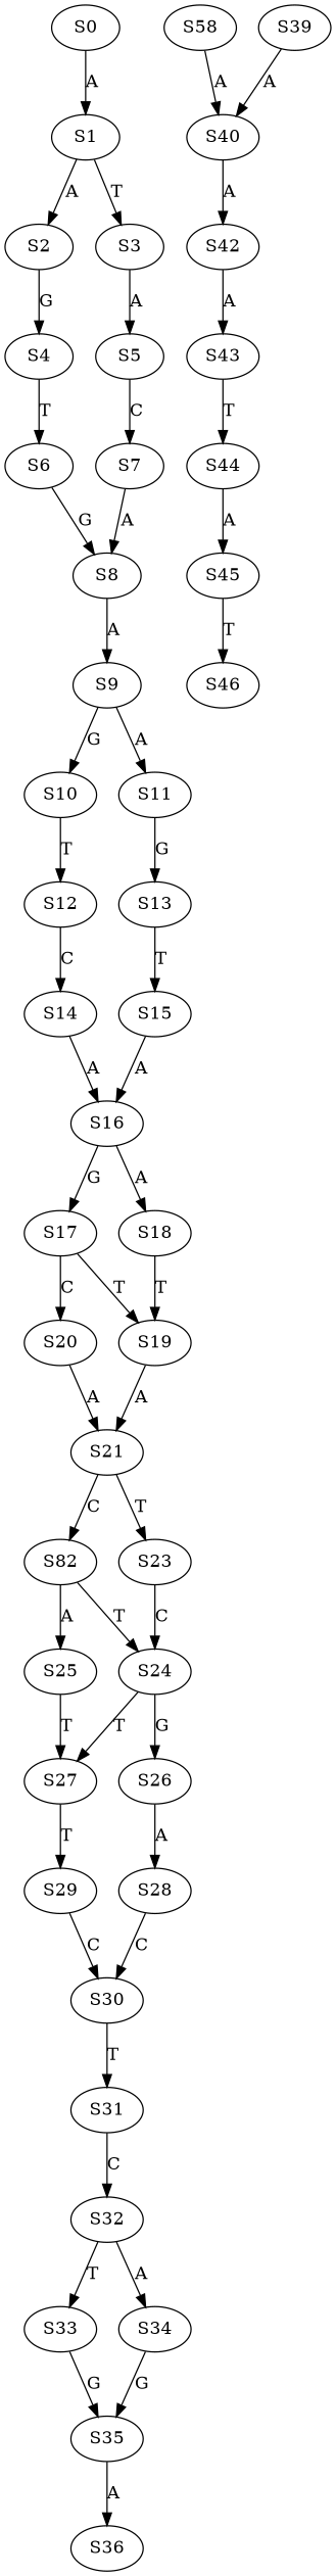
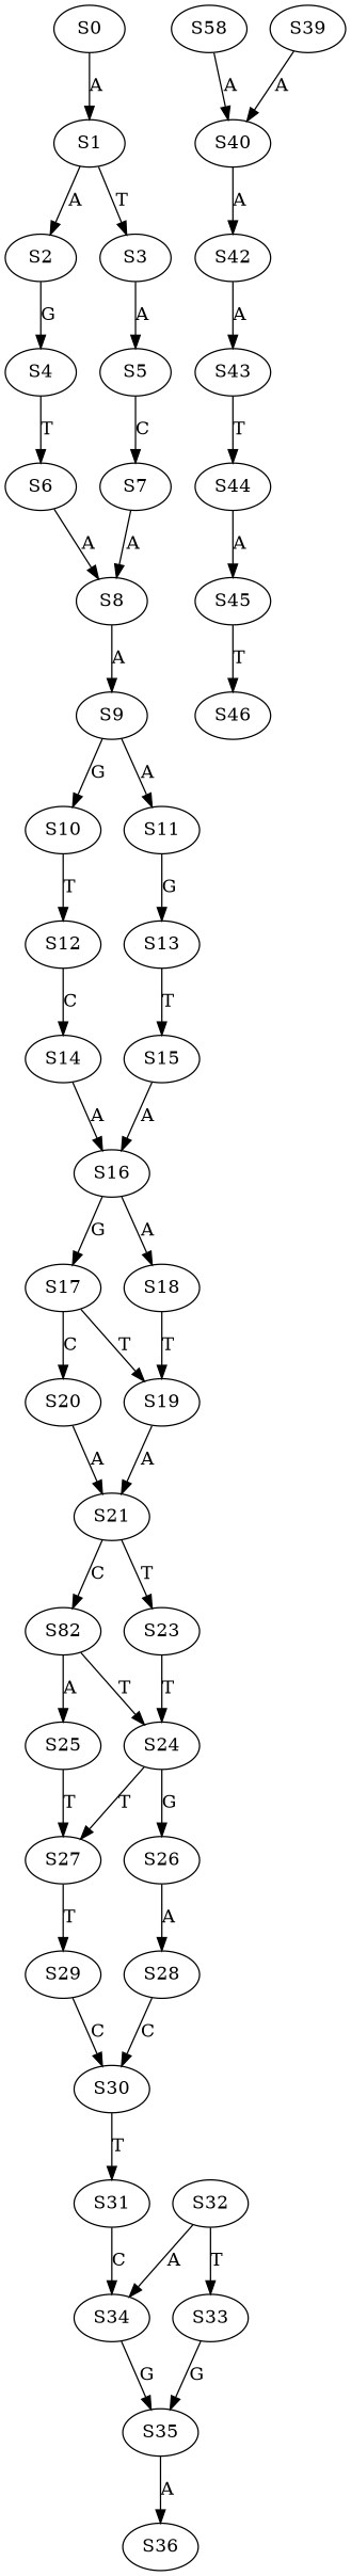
  strict digraph {
    S0
    S1
    S2
    S3
    S4
    S5
    S6
    S7
    S8
    S9
    S10
    S11
    S12
    S13
    S14
    S15
    S16
    S17
    S18
    S19
    S20
    S21
    n23 [label=S82]
    S23
    S24
    S25
    S26
    S27
    S28
    S29
    S30
    S31
    S32
    S33
    S34
    S35
    S36
    n38 [label=S58]
    S40
    S39
    S42
    S43
    S44
    S45
    S46
    S0 -> S1 [label=A]
    S1 -> S2 [label=A]
    S1 -> S3 [label=T]
    S2 -> S4 [label=G]
    S3 -> S5 [label=A]
    S4 -> S6 [label=T]
    S5 -> S7 [label=C]
-   S6 -> S8 [label=G]
+   S6 -> S8 [label=A]
    S7 -> S8 [label=A]
    S8 -> S9 [label=A]
    S9 -> S10 [label=G]
    S9 -> S11 [label=A]
    S10 -> S12 [label=T]
    S11 -> S13 [label=G]
    S12 -> S14 [label=C]
    S13 -> S15 [label=T]
    S14 -> S16 [label=A]
    S15 -> S16 [label=A]
    S16 -> S17 [label=G]
    S16 -> S18 [label=A]
    S17 -> S19 [label=T]
    S17 -> S20 [label=C]
    S18 -> S19 [label=T]
    S19 -> S21 [label=A]
    S20 -> S21 [label=A]
    S21 -> n23 [label=C]
    S21 -> S23 [label=T]
    n23 -> S24 [label=T]
    n23 -> S25 [label=A]
-   S23 -> S24 [label=C]
+   S23 -> S24 [label=T]
    S24 -> S26 [label=G]
    S24 -> S27 [label=T]
    S25 -> S27 [label=T]
    S26 -> S28 [label=A]
    S27 -> S29 [label=T]
    S28 -> S30 [label=C]
    S29 -> S30 [label=C]
    S30 -> S31 [label=T]
-   S31 -> S32 [label=C]
+   S31 -> S34 [label=C]
    S32 -> S33 [label=T]
    S32 -> S34 [label=A]
    S33 -> S35 [label=G]
    S34 -> S35 [label=G]
    S35 -> S36 [label=A]
    n38 -> S40 [label=A]
    S40 -> S42 [label=A]
    S39 -> S40 [label=A]
    S42 -> S43 [label=A]
    S43 -> S44 [label=T]
    S44 -> S45 [label=A]
    S45 -> S46 [label=T]
  }
